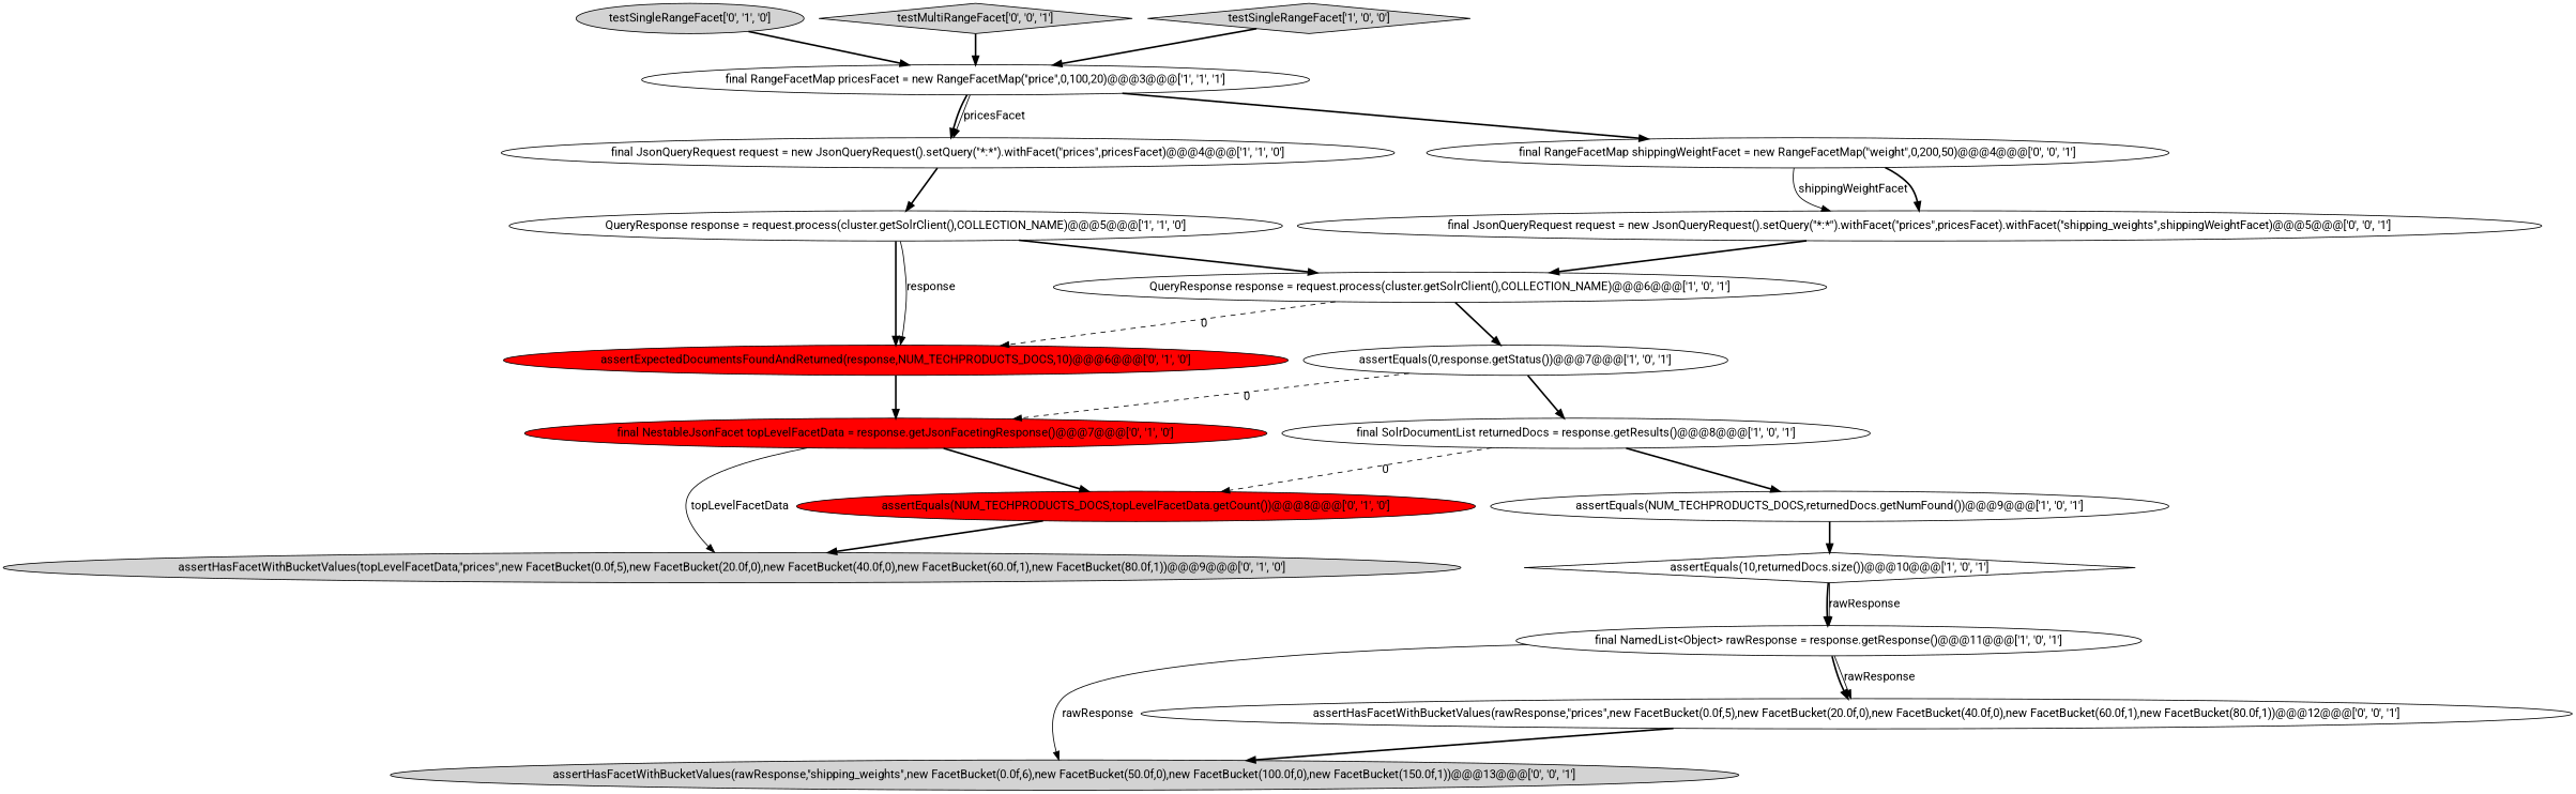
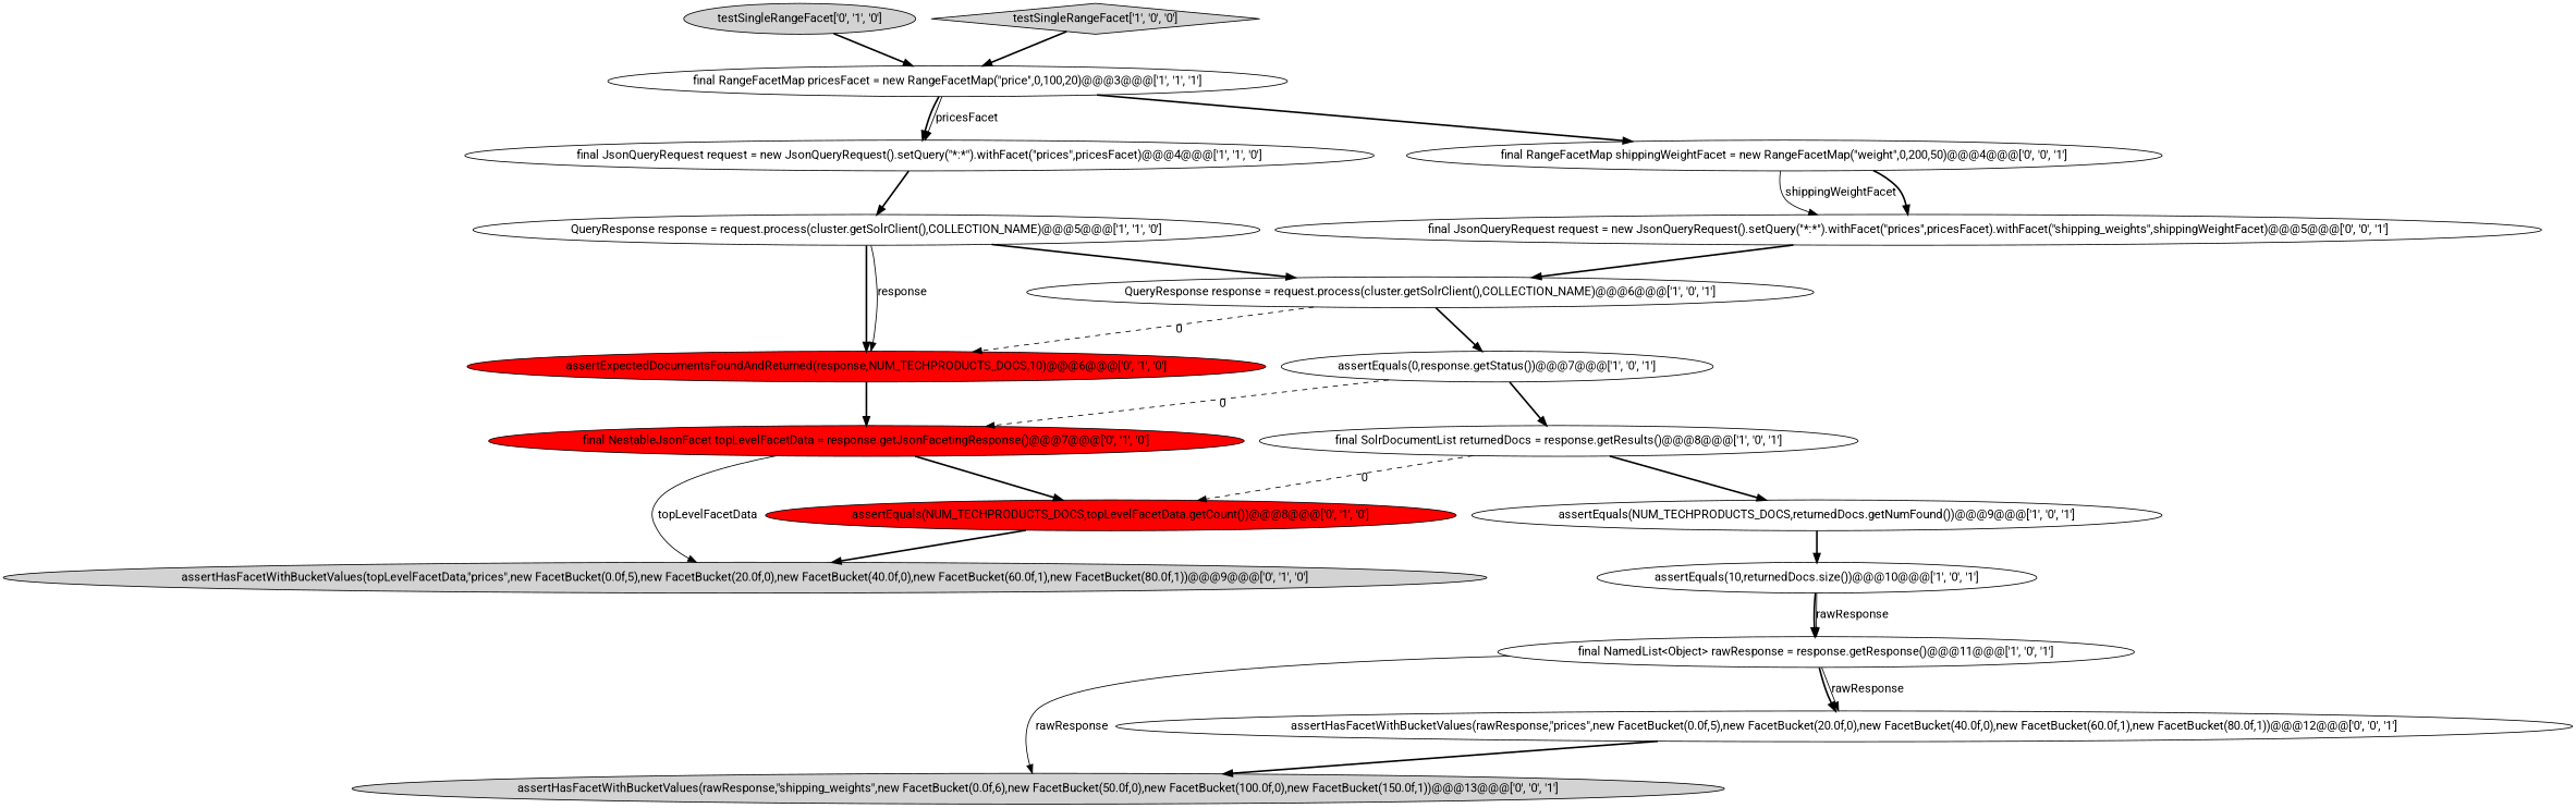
  digraph {
    fontname=Roboto
    node [fillcolor=white fontname=Roboto shape=ellipse style=filled]
    edge [fontname=Roboto style=bold]
    n1 [fillcolor=red label="assertExpectedDocumentsFoundAndReturned(response,NUM_TECHPRODUCTS_DOCS,10)@@@6@@@['0', '1', '0']"]
    n2 [fillcolor=red label="final NestableJsonFacet topLevelFacetData = response.getJsonFacetingResponse()@@@7@@@['0', '1', '0']"]
    n3 [fillcolor=red label="assertEquals(NUM_TECHPRODUCTS_DOCS,topLevelFacetData.getCount())@@@8@@@['0', '1', '0']"]
    n4 [fillcolor=lightgray label="assertHasFacetWithBucketValues(topLevelFacetData,\"prices\",new FacetBucket(0.0f,5),new FacetBucket(20.0f,0),new FacetBucket(40.0f,0),new FacetBucket(60.0f,1),new FacetBucket(80.0f,1))@@@9@@@['0', '1', '0']"]
    n5 [fillcolor=lightgray label="assertHasFacetWithBucketValues(rawResponse,\"shipping_weights\",new FacetBucket(0.0f,6),new FacetBucket(50.0f,0),new FacetBucket(100.0f,0),new FacetBucket(150.0f,1))@@@13@@@['0', '0', '1']"]
    n6 [label="final RangeFacetMap pricesFacet = new RangeFacetMap(\"price\",0,100,20)@@@3@@@['1', '1', '1']"]
    n7 [label="final RangeFacetMap shippingWeightFacet = new RangeFacetMap(\"weight\",0,200,50)@@@4@@@['0', '0', '1']"]
    n8 [label="final JsonQueryRequest request = new JsonQueryRequest().setQuery(\"*:*\").withFacet(\"prices\",pricesFacet)@@@4@@@['1', '1', '0']"]
    n9 [label="final JsonQueryRequest request = new JsonQueryRequest().setQuery(\"*:*\").withFacet(\"prices\",pricesFacet).withFacet(\"shipping_weights\",shippingWeightFacet)@@@5@@@['0', '0', '1']"]
    n10 [label="QueryResponse response = request.process(cluster.getSolrClient(),COLLECTION_NAME)@@@5@@@['1', '1', '0']"]
    n11 [label="QueryResponse response = request.process(cluster.getSolrClient(),COLLECTION_NAME)@@@6@@@['1', '0', '1']"]
    n12 [label="assertEquals(0,response.getStatus())@@@7@@@['1', '0', '1']"]
    n13 [fillcolor=lightgray label="testSingleRangeFacet['0', '1', '0']"]
    n14 [label="final SolrDocumentList returnedDocs = response.getResults()@@@8@@@['1', '0', '1']"]
    n15 [label="assertEquals(NUM_TECHPRODUCTS_DOCS,returnedDocs.getNumFound())@@@9@@@['1', '0', '1']"]
-   n16 [label="assertEquals(10,returnedDocs.size())@@@10@@@['1', '0', '1']" shape=diamond]
+   n16 [label="assertEquals(10,returnedDocs.size())@@@10@@@['1', '0', '1']"]
    n17 [label="final NamedList<Object> rawResponse = response.getResponse()@@@11@@@['1', '0', '1']"]
-   n18 [fillcolor=lightgray label="testMultiRangeFacet['0', '0', '1']" shape=diamond]
    n19 [label="assertHasFacetWithBucketValues(rawResponse,\"prices\",new FacetBucket(0.0f,5),new FacetBucket(20.0f,0),new FacetBucket(40.0f,0),new FacetBucket(60.0f,1),new FacetBucket(80.0f,1))@@@12@@@['0', '0', '1']"]
    n20 [fillcolor=lightgray label="testSingleRangeFacet['1', '0', '0']" shape=diamond]
    n1 -> n2
    n2 -> n3
    n2 -> n4 [label=topLevelFacetData style=solid]
    n3 -> n4
    n6 -> n7
    n6 -> n8
    n6 -> n8 [label=pricesFacet style=solid]
    n7 -> n9 [label=shippingWeightFacet style=solid]
    n7 -> n9
    n8 -> n10
    n9 -> n11
    n10 -> n1
    n10 -> n1 [label=response style=solid]
    n10 -> n11
    n11 -> n1 [label=0 style=dashed]
    n11 -> n12
    n12 -> n2 [label=0 style=dashed]
    n12 -> n14
    n13 -> n6
    n14 -> n3 [label=0 style=dashed]
    n14 -> n15
    n15 -> n16
    n16 -> n17
    n16 -> n17 [label=rawResponse style=solid]
    n17 -> n5 [label=rawResponse style=solid]
    n17 -> n19
    n17 -> n19 [label=rawResponse style=solid]
-   n18 -> n6
    n19 -> n5
    n20 -> n6
  }
